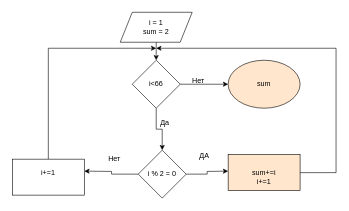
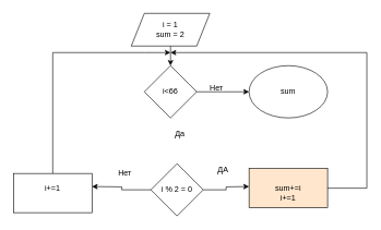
  <mxCell id="0" />
  <mxCell id="1" parent="0" />
  <mxCell id="2" value="" style="edgeStyle=orthogonalEdgeStyle;rounded=0;orthogonalLoop=1;jettySize=auto;html=1;" parent="1" source="3" edge="1"><mxGeometry relative="1" as="geometry"><mxPoint x="260" y="100" as="targetPoint" /></mxGeometry></mxCell>
  <mxCell id="3" value="&lt;div&gt;i = 1&lt;br&gt;&lt;/div&gt;&lt;div&gt;sum = 2&lt;br&gt;&lt;/div&gt;" style="shape=parallelogram;perimeter=parallelogramPerimeter;whiteSpace=wrap;html=1;fixedSize=1;" parent="1" vertex="1"><mxGeometry x="200" y="20" width="120" height="50" as="geometry" /></mxCell>
  <mxCell id="4" value="" style="edgeStyle=orthogonalEdgeStyle;rounded=0;orthogonalLoop=1;jettySize=auto;html=1;" parent="1" source="6" edge="1"><mxGeometry relative="1" as="geometry"><mxPoint x="140" y="285" as="targetPoint" /></mxGeometry></mxCell>
  <mxCell id="5" value="" style="edgeStyle=orthogonalEdgeStyle;rounded=0;orthogonalLoop=1;jettySize=auto;html=1;" parent="1" source="6" edge="1"><mxGeometry relative="1" as="geometry"><mxPoint x="380" y="285" as="targetPoint" /></mxGeometry></mxCell>
  <mxCell id="6" value="i % 2 = 0" style="rhombus;whiteSpace=wrap;html=1;" parent="1" vertex="1"><mxGeometry x="230" y="250" width="80" height="80" as="geometry" /></mxCell>
  <mxCell id="7" value="ДА" style="text;html=1;align=center;verticalAlign=middle;resizable=0;points=[];autosize=1;strokeColor=none;fillColor=none;" parent="1" vertex="1"><mxGeometry x="320" y="245" width="40" height="30" as="geometry" /></mxCell>
  <mxCell id="8" value="Нет" style="text;html=1;align=center;verticalAlign=middle;resizable=0;points=[];autosize=1;strokeColor=none;fillColor=none;" parent="1" vertex="1"><mxGeometry x="170" y="250" width="40" height="30" as="geometry" /></mxCell>
  <mxCell id="9" style="edgeStyle=orthogonalEdgeStyle;rounded=0;orthogonalLoop=1;jettySize=auto;html=1;" parent="1" source="10" edge="1"><mxGeometry relative="1" as="geometry"><mxPoint x="260" y="80" as="targetPoint" /><Array as="points"><mxPoint x="80" y="80" /><mxPoint x="220" y="80" /></Array></mxGeometry></mxCell>
  <mxCell id="10" value="" style="rounded=0;whiteSpace=wrap;html=1;" parent="1" vertex="1"><mxGeometry x="20" y="265" width="120" height="60" as="geometry" /></mxCell>
  <mxCell id="11" value="i+=1" style="text;html=1;strokeColor=none;fillColor=none;align=center;verticalAlign=middle;whiteSpace=wrap;rounded=0;" parent="1" vertex="1"><mxGeometry x="50" y="270" width="60" height="35" as="geometry" /></mxCell>
  <mxCell id="12" value="sum+=i" style="rounded=0;whiteSpace=wrap;html=1;fillColor=#ffe6cc;" parent="1" vertex="1"><mxGeometry x="380" y="257.5" width="120" height="60" as="geometry" /></mxCell>
  <mxCell id="13" value="" style="edgeStyle=orthogonalEdgeStyle;rounded=0;orthogonalLoop=1;jettySize=auto;html=1;exitX=1;exitY=0.5;exitDx=0;exitDy=0;" parent="1" source="12" edge="1"><mxGeometry relative="1" as="geometry"><mxPoint x="500" y="425" as="sourcePoint" /><mxPoint x="260" y="80" as="targetPoint" /><Array as="points"><mxPoint x="560" y="288" /><mxPoint x="560" y="80" /></Array></mxGeometry></mxCell>
  <mxCell id="14" value="i+=1" style="text;html=1;strokeColor=none;fillColor=none;align=center;verticalAlign=middle;whiteSpace=wrap;rounded=0;" parent="1" vertex="1"><mxGeometry x="410" y="287.5" width="60" height="30" as="geometry" /></mxCell>
  <mxCell id="15" value="" style="edgeStyle=orthogonalEdgeStyle;rounded=0;orthogonalLoop=1;jettySize=auto;html=1;" parent="1" source="17" edge="1"><mxGeometry relative="1" as="geometry"><mxPoint x="380" y="140" as="targetPoint" /></mxGeometry></mxCell>
- <mxCell id="16" value="" style="edgeStyle=orthogonalEdgeStyle;rounded=0;orthogonalLoop=1;jettySize=auto;html=1;" parent="1" source="17" target="6" edge="1"><mxGeometry relative="1" as="geometry" /></mxCell>
  <mxCell id="17" value="i&amp;lt;66" style="rhombus;whiteSpace=wrap;html=1;" parent="1" vertex="1"><mxGeometry x="220" y="100" width="80" height="80" as="geometry" /></mxCell>
  <mxCell id="18" value="Да" style="text;html=1;align=center;verticalAlign=middle;resizable=0;points=[];autosize=1;strokeColor=none;fillColor=none;" parent="1" vertex="1"><mxGeometry x="254" y="190" width="40" height="30" as="geometry" /></mxCell>
- <mxCell id="19" value="sum" style="ellipse;whiteSpace=wrap;html=1;fillColor=#ffe6cc;" parent="1" vertex="1"><mxGeometry x="380" y="100" width="120" height="80" as="geometry" /></mxCell>
+ <mxCell id="19" value="sum" style="ellipse;whiteSpace=wrap;html=1;" parent="1" vertex="1"><mxGeometry x="380" y="100" width="120" height="80" as="geometry" /></mxCell>
  <mxCell id="20" value="Нет" style="text;html=1;align=center;verticalAlign=middle;resizable=0;points=[];autosize=1;strokeColor=none;fillColor=none;" parent="1" vertex="1"><mxGeometry x="310" y="120" width="40" height="30" as="geometry" /></mxCell>
